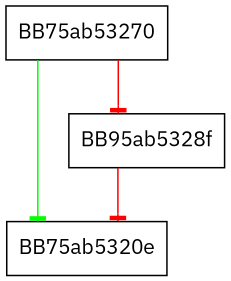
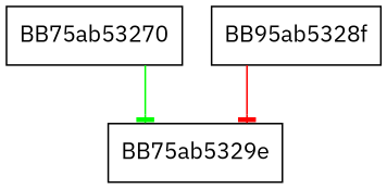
  digraph {
    fontname="IBM Plex Sans"
    splines=ortho
    node [fontname="IBM Plex Sans" shape=box]
    edge [arrowhead=tee color=red fontname="IBM Plex Sans"]
    BB75ab53270
-   BB75ab5329e [label=BB75ab5320e]
+   BB75ab5329e
    n3 [label=BB95ab5328f]
    BB75ab53270 -> BB75ab5329e [color=green]
-   BB75ab53270 -> n3
    n3 -> BB75ab5329e
  }
